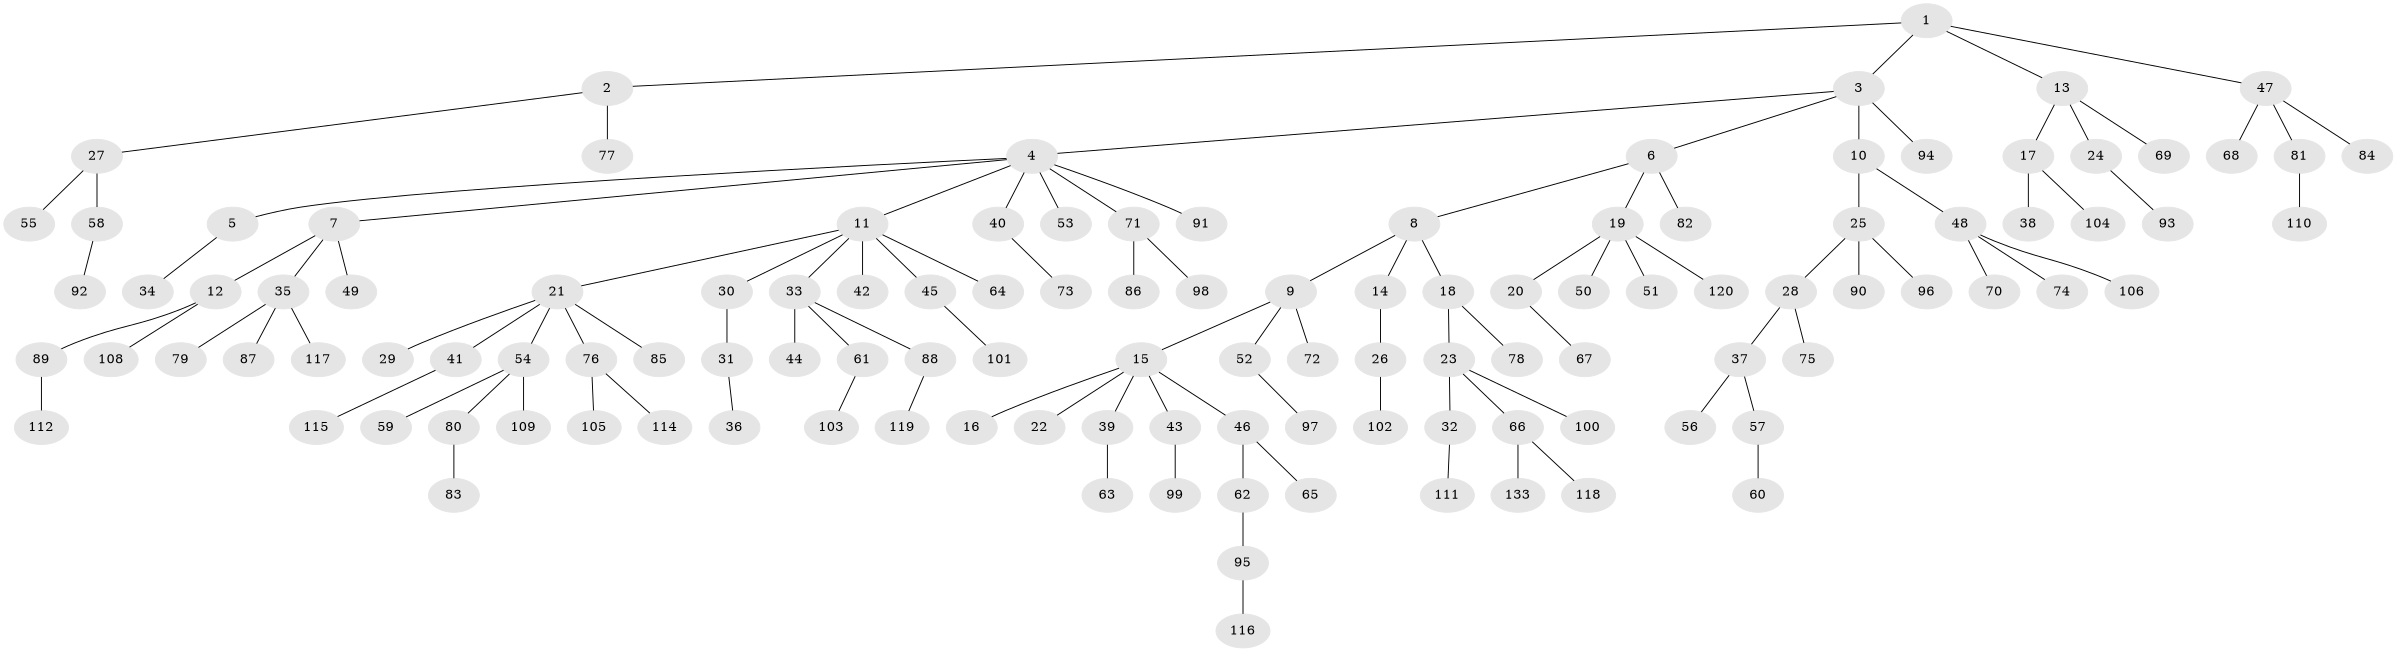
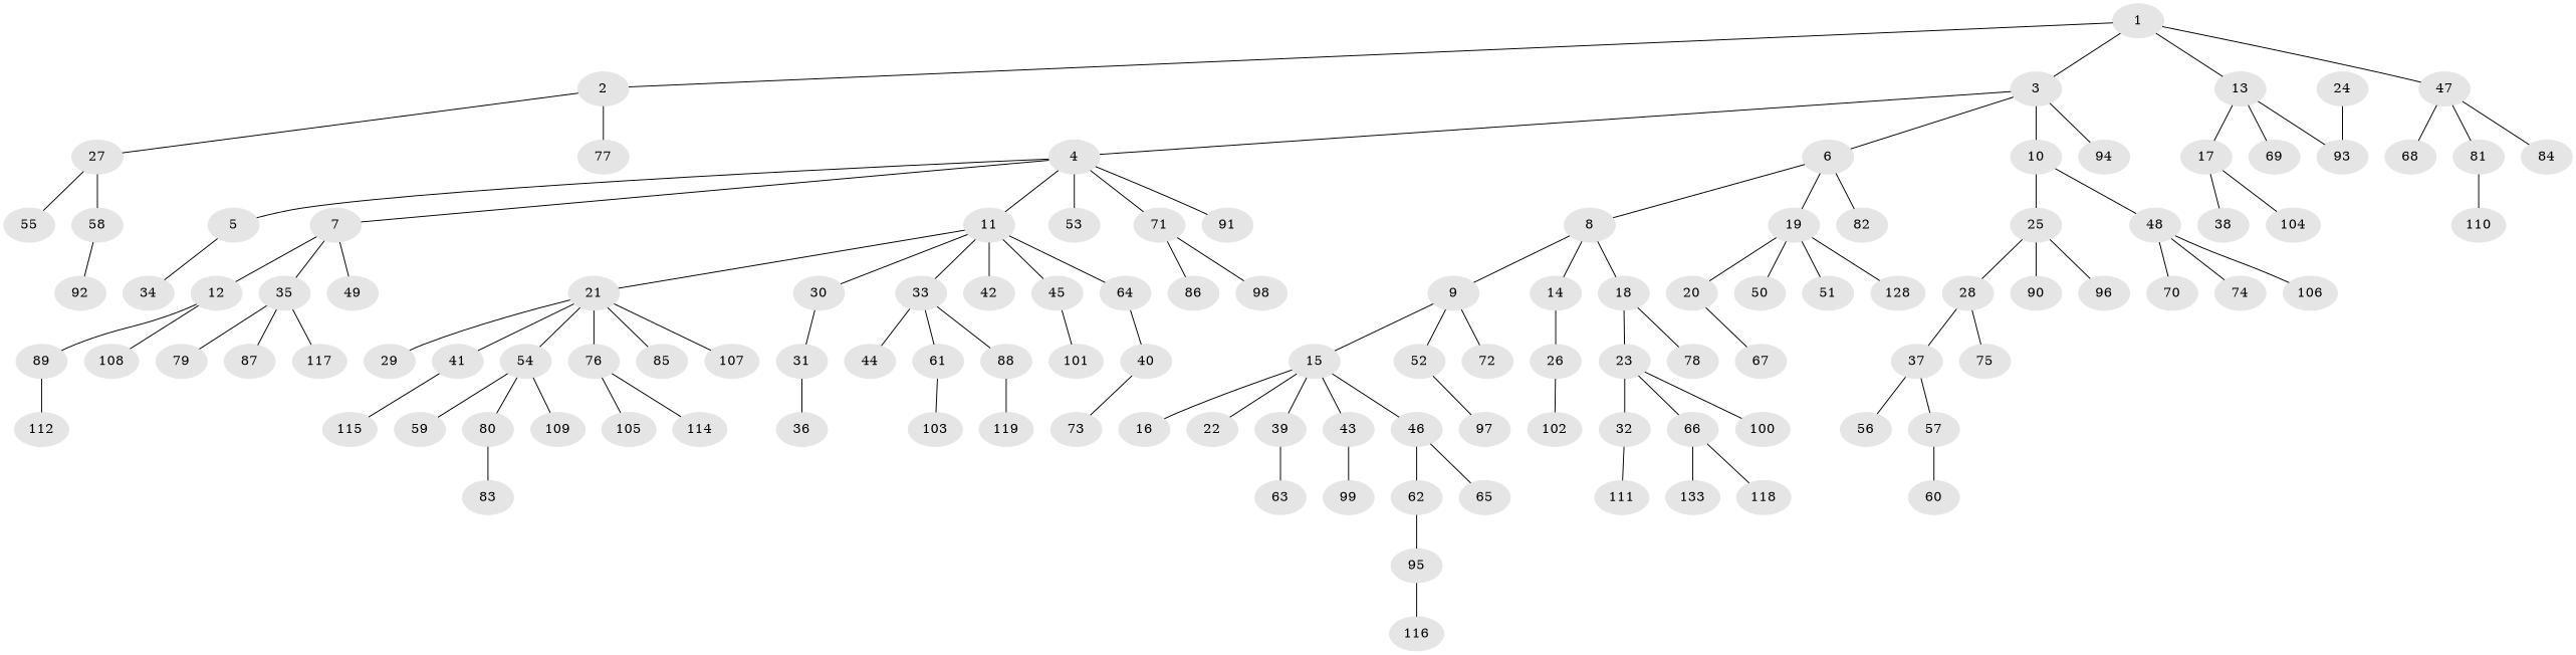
  graph {
    node [color=gray90 style=filled]
    1
    2
    3
    13
    47
    27
    77
    4
    6
    10
    94
    17
    24
    69
    68
    81
    84
    55
    58
    5
    7
    11
    40
    53
    71
    91
    8
    19
    82
    25
    48
    34
    12
    35
    49
    21
    30
    33
    42
    45
    64
    73
    86
    98
    9
    14
    18
    20
    50
    51
-   120
+   120 [label=128]
    89
    108
    79
    87
    117
    15
    52
    72
    26
    23
    78
    16
    22
    39
    43
    46
    97
    28
    90
    96
    70
    74
    106
    29
    41
    54
    76
    85
+   107
    31
    44
    61
    88
    101
    112
    38
    104
    93
    102
    63
    99
    62
    65
    32
    66
    100
    67
    115
    59
    80
    109
    105
    114
    111
    n106 [label=133]
    118
    37
    75
    92
    56
    57
    36
    103
    119
    60
    95
    110
    83
    116
    1 -- 2
    1 -- 3
    1 -- 13
    1 -- 47
    2 -- 27
    2 -- 77
    3 -- 4
    3 -- 6
    3 -- 10
    3 -- 94
    13 -- 17
-   13 -- 24
+   13 -- 93
    13 -- 69
    47 -- 68
    47 -- 81
    47 -- 84
    27 -- 55
    27 -- 58
    4 -- 5
    4 -- 7
    4 -- 11
-   4 -- 40
+   64 -- 40
    4 -- 53
    4 -- 71
    4 -- 91
    6 -- 8
    6 -- 19
    6 -- 82
    10 -- 25
    10 -- 48
    17 -- 38
    17 -- 104
    24 -- 93
    81 -- 110
    58 -- 92
    5 -- 34
    7 -- 12
    7 -- 35
    7 -- 49
    11 -- 21
    11 -- 30
    11 -- 33
    11 -- 42
    11 -- 45
    11 -- 64
    40 -- 73
    71 -- 86
    71 -- 98
    8 -- 9
    8 -- 14
    8 -- 18
    19 -- 20
    19 -- 50
    19 -- 51
    19 -- 120
    25 -- 28
    25 -- 90
    25 -- 96
    48 -- 70
    48 -- 74
    48 -- 106
    12 -- 89
    12 -- 108
    35 -- 79
    35 -- 87
    35 -- 117
    21 -- 29
    21 -- 41
    21 -- 54
    21 -- 76
    21 -- 85
+   21 -- 107
    30 -- 31
    33 -- 44
    33 -- 61
    33 -- 88
    45 -- 101
    9 -- 15
    9 -- 52
    9 -- 72
    14 -- 26
    18 -- 23
    18 -- 78
    20 -- 67
    89 -- 112
    15 -- 16
    15 -- 22
    15 -- 39
    15 -- 43
    15 -- 46
    52 -- 97
    26 -- 102
    23 -- 32
    23 -- 66
    23 -- 100
    39 -- 63
    43 -- 99
    46 -- 62
    46 -- 65
    28 -- 37
    28 -- 75
    41 -- 115
    54 -- 59
    54 -- 80
    54 -- 109
    76 -- 105
    76 -- 114
    31 -- 36
    61 -- 103
    88 -- 119
    62 -- 95
    32 -- 111
    66 -- n106
    66 -- 118
    80 -- 83
    37 -- 56
    37 -- 57
    57 -- 60
    95 -- 116
  }
